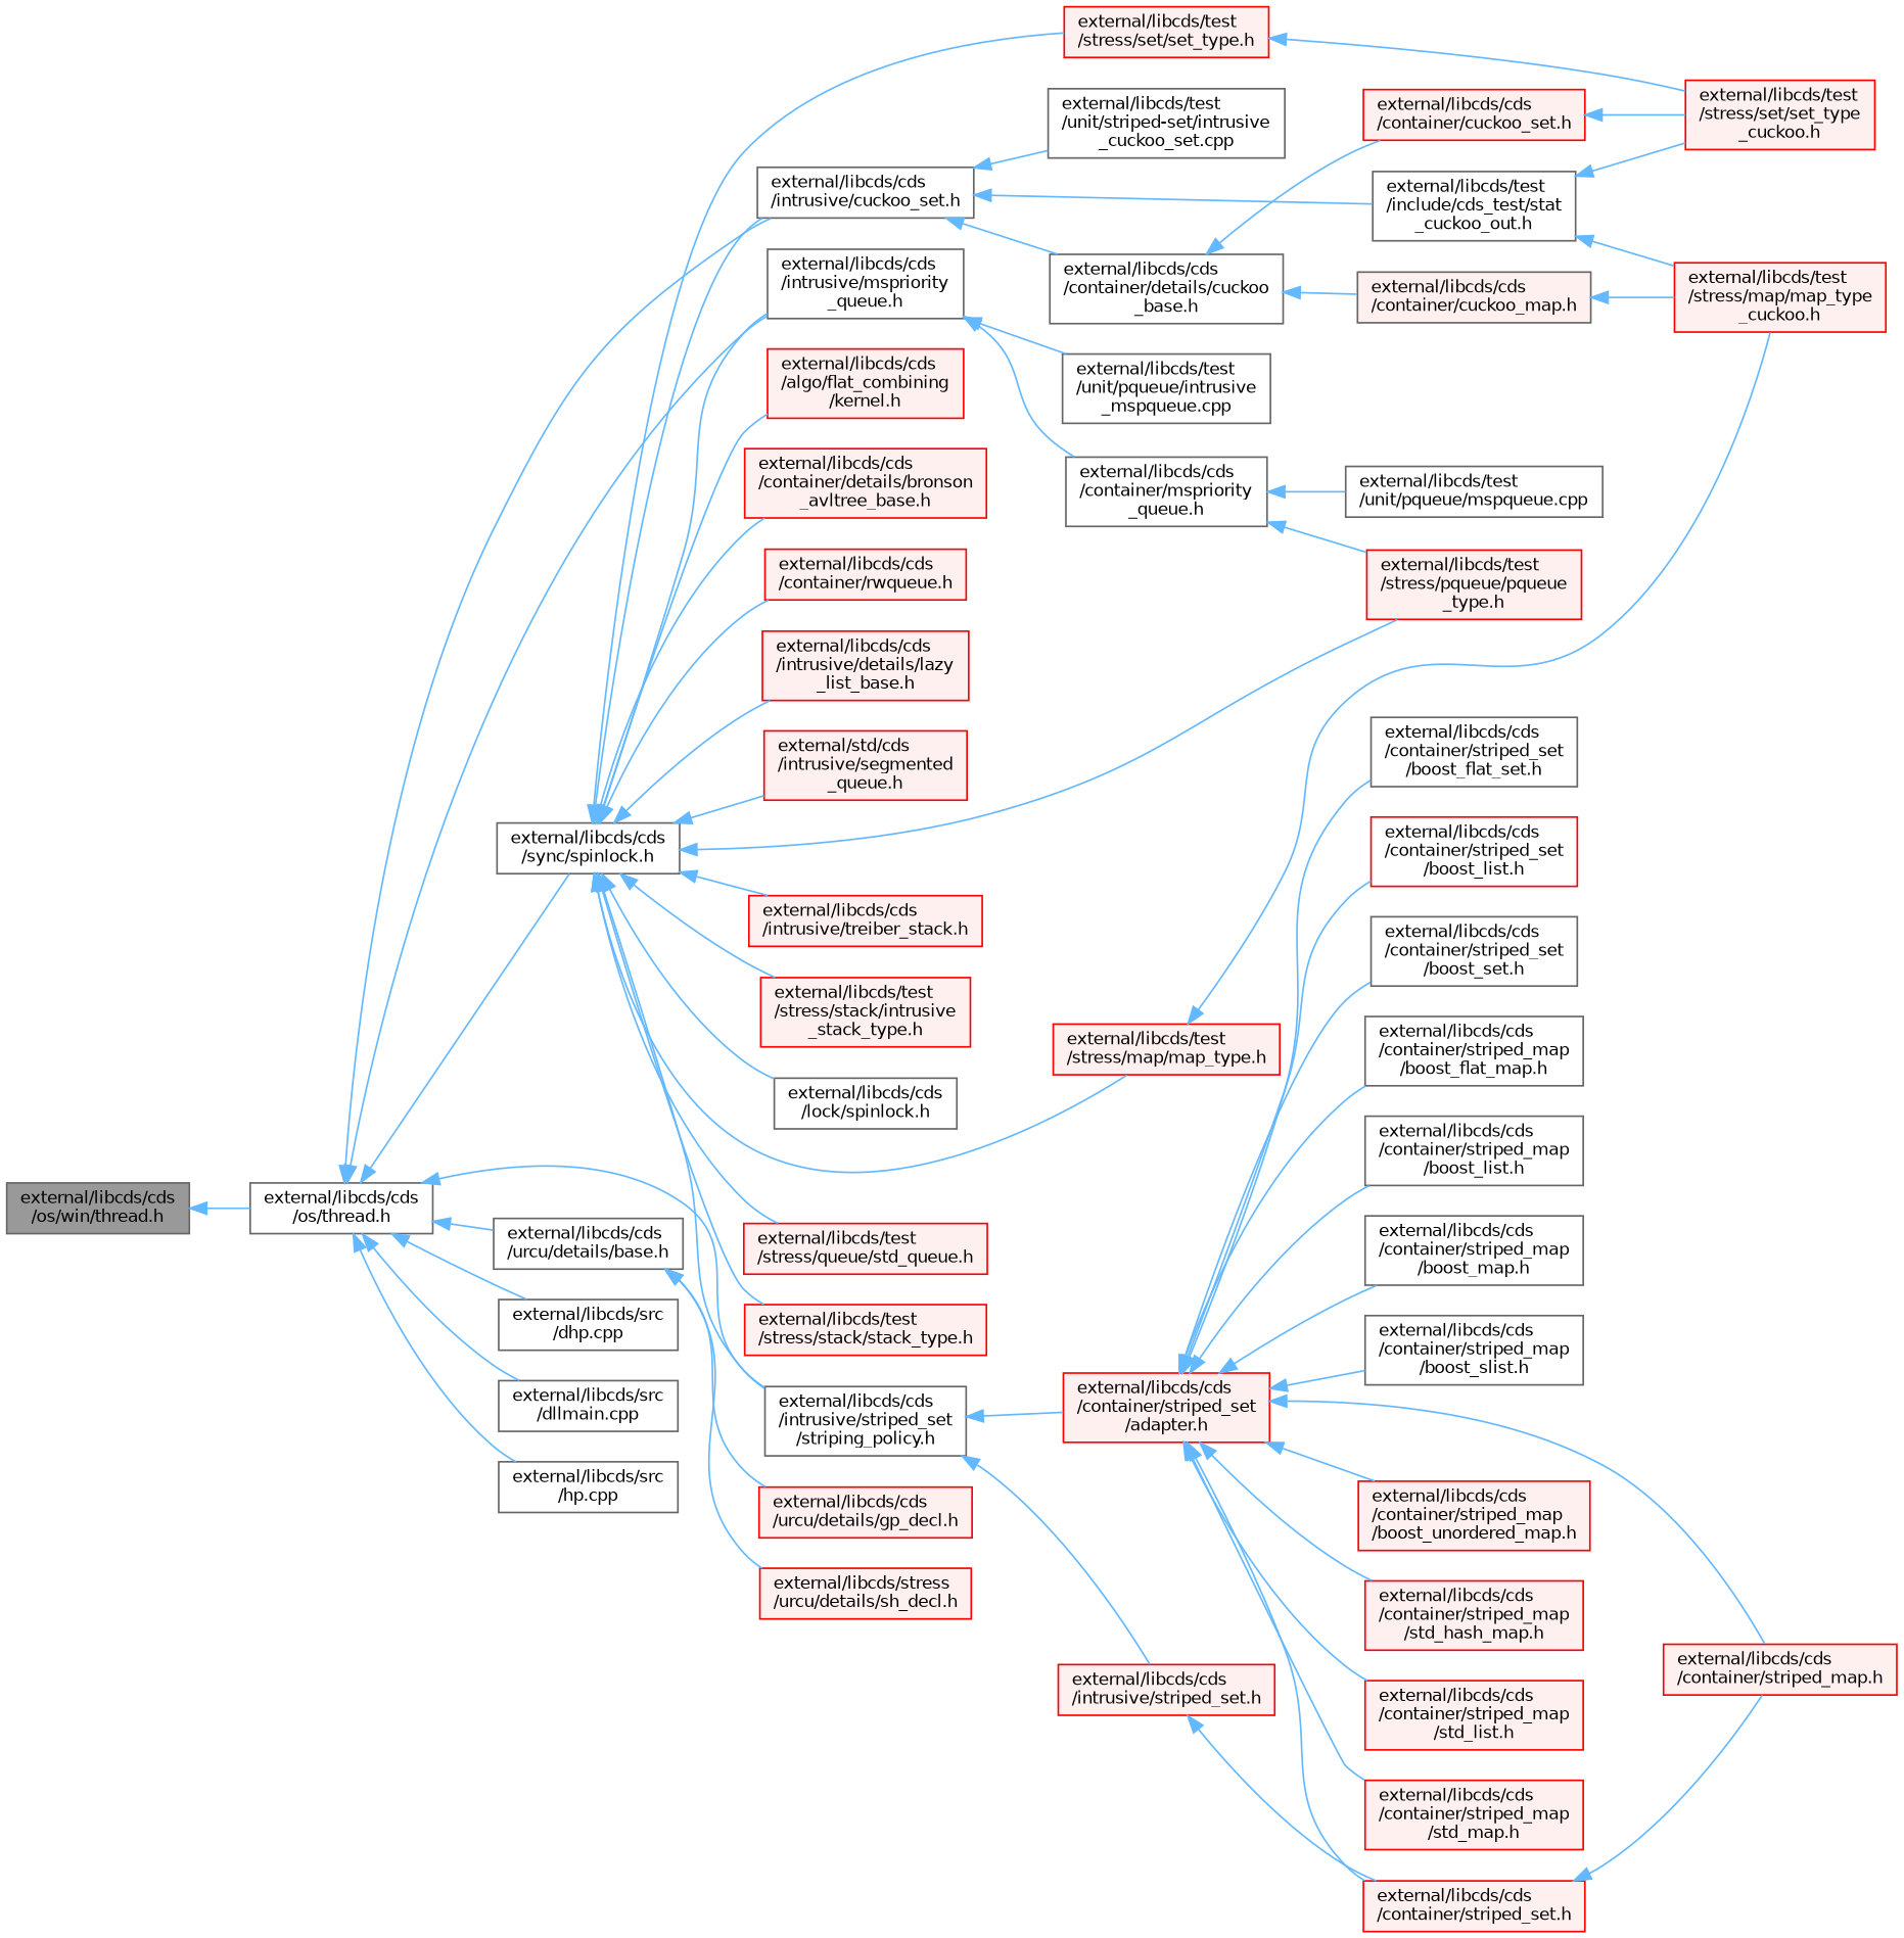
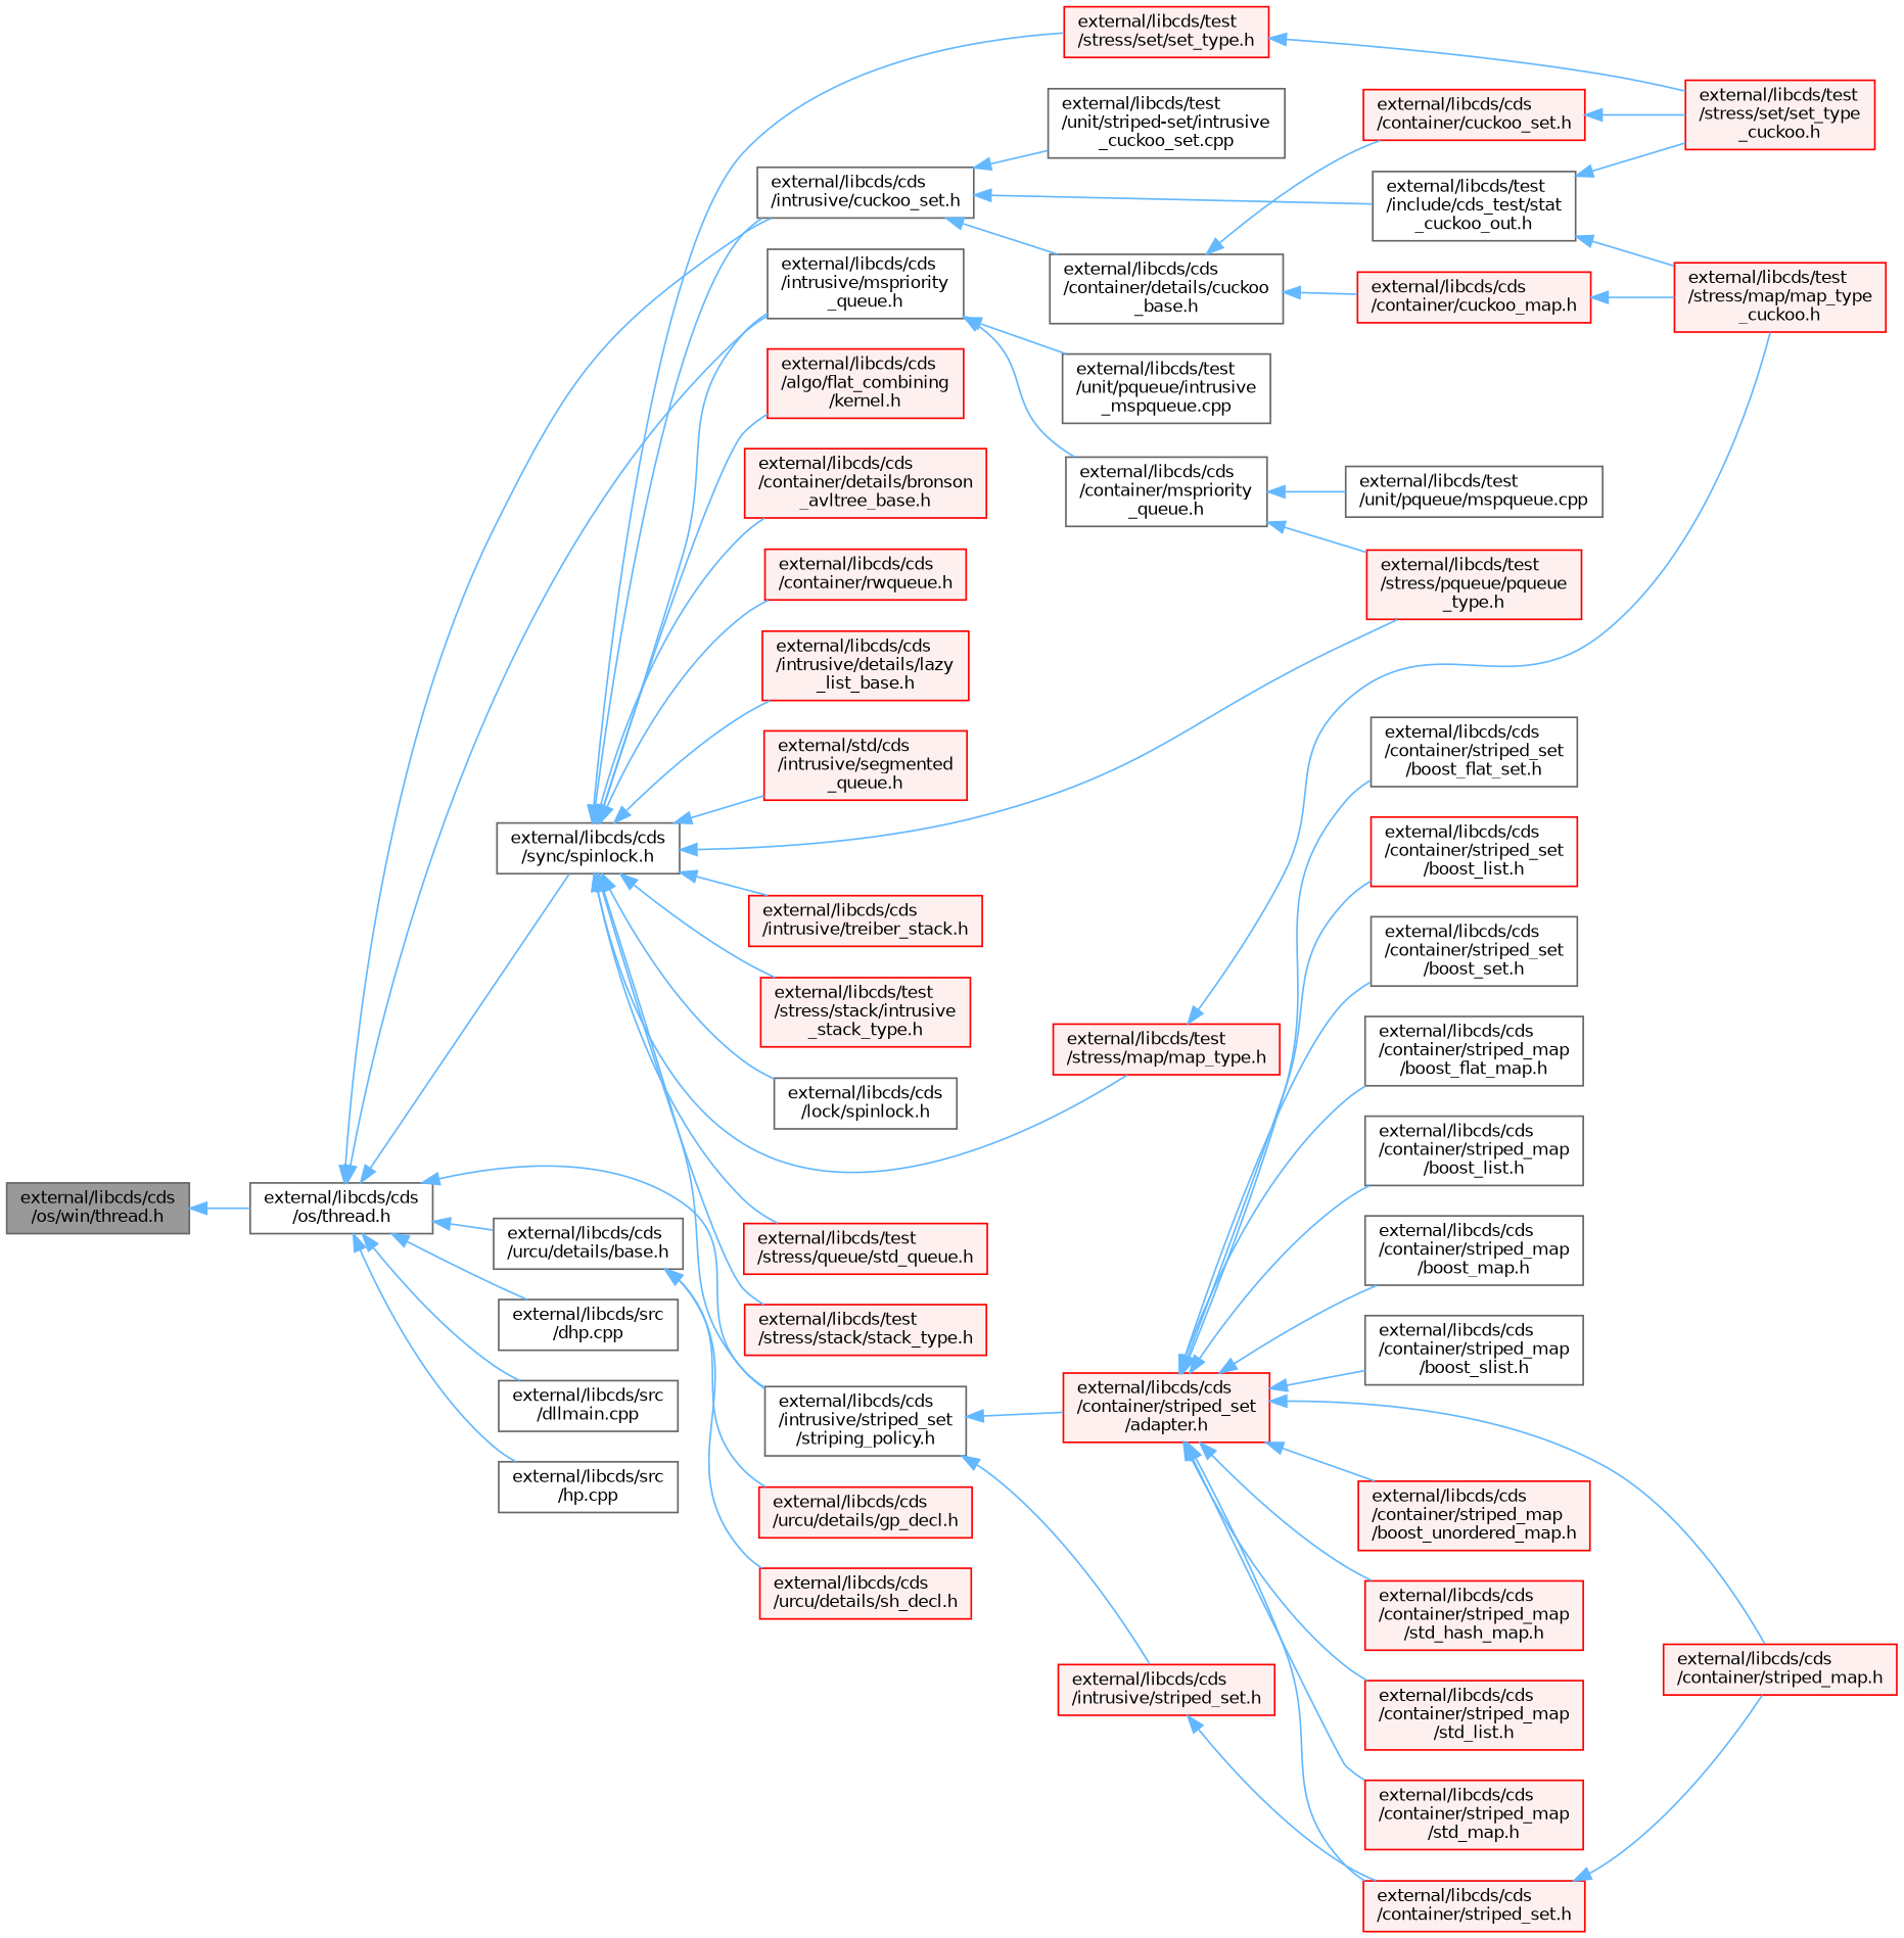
  digraph {
    rankdir=LR
    node [color=red fillcolor="#FFF0F0" fontname=Helvetica fontsize=10 shape=box style=filled]
    edge [color=steelblue1 dir=back fontname=Helvetica fontsize=10 labelfontname=Helvetica labelfontsize=10 style=solid]
    n1 [color=gray40 fillcolor=grey60 fontcolor=black height=0.2 label="external/libcds/cds\l/os/win/thread.h" width=0.4]
    n2 [color=grey40 fillcolor=white height=0.2 label="external/libcds/cds\l/os/thread.h" width=0.4]
    n3 [color=grey40 fillcolor=white height=0.2 label="external/libcds/cds\l/intrusive/cuckoo_set.h" width=0.4]
    n4 [color=grey40 fillcolor=white height=0.2 label="external/libcds/cds\l/intrusive/mspriority\l_queue.h" width=0.4]
    n5 [color=grey40 fillcolor=white height=0.2 label="external/libcds/cds\l/intrusive/striped_set\l/striping_policy.h" width=0.4]
    n6 [color=grey40 fillcolor=white height=0.2 label="external/libcds/cds\l/sync/spinlock.h" width=0.4]
    n7 [color=grey40 fillcolor=white height=0.2 label="external/libcds/cds\l/urcu/details/base.h" width=0.4]
    n8 [color=grey40 fillcolor=white height=0.2 label="external/libcds/src\l/dhp.cpp" width=0.4]
    n9 [color=grey40 fillcolor=white height=0.2 label="external/libcds/src\l/dllmain.cpp" width=0.4]
    n10 [color=grey40 fillcolor=white height=0.2 label="external/libcds/src\l/hp.cpp" width=0.4]
    n11 [color=grey40 fillcolor=white height=0.2 label="external/libcds/cds\l/container/details/cuckoo\l_base.h" width=0.4]
    n12 [color=grey40 fillcolor=white height=0.2 label="external/libcds/test\l/include/cds_test/stat\l_cuckoo_out.h" width=0.4]
    n13 [color=grey40 fillcolor=white height=0.2 label="external/libcds/test\l/unit/striped-set/intrusive\l_cuckoo_set.cpp" width=0.4]
    n14 [color=grey40 fillcolor=white height=0.2 label="external/libcds/cds\l/container/mspriority\l_queue.h" width=0.4]
    n15 [color=grey40 fillcolor=white height=0.2 label="external/libcds/test\l/unit/pqueue/intrusive\l_mspqueue.cpp" width=0.4]
    n16 [height=0.2 label="external/libcds/cds\l/container/striped_set\l/adapter.h" width=0.4]
    n17 [height=0.2 label="external/libcds/cds\l/intrusive/striped_set.h" width=0.4]
    n18 [height=0.2 label="external/libcds/test\l/stress/pqueue/pqueue\l_type.h" width=0.4]
    n19 [height=0.2 label="external/libcds/cds\l/algo/flat_combining\l/kernel.h" width=0.4]
    n20 [height=0.2 label="external/libcds/cds\l/container/details/bronson\l_avltree_base.h" width=0.4]
    n21 [height=0.2 label="external/libcds/cds\l/container/rwqueue.h" width=0.4]
    n22 [height=0.2 label="external/libcds/cds\l/intrusive/details/lazy\l_list_base.h" width=0.4]
    n23 [height=0.2 label="external/std/cds\l/intrusive/segmented\l_queue.h" width=0.4]
    n24 [height=0.2 label="external/libcds/cds\l/intrusive/treiber_stack.h" width=0.4]
    n25 [height=0.2 label="external/libcds/test\l/stress/stack/intrusive\l_stack_type.h" width=0.4]
    n26 [color=grey40 fillcolor=white height=0.2 label="external/libcds/cds\l/lock/spinlock.h" width=0.4]
    n27 [height=0.2 label="external/libcds/test\l/stress/map/map_type.h" width=0.4]
    n28 [height=0.2 label="external/libcds/test\l/stress/queue/std_queue.h" width=0.4]
    n29 [height=0.2 label="external/libcds/test\l/stress/set/set_type.h" width=0.4]
    n30 [height=0.2 label="external/libcds/test\l/stress/stack/stack_type.h" width=0.4]
    n31 [height=0.2 label="external/libcds/cds\l/urcu/details/gp_decl.h" width=0.4]
-   n32 [height=0.2 label="external/libcds/stress\l/urcu/details/sh_decl.h" width=0.4]
-   n33 [color=grey40 height=0.2 label="external/libcds/cds\l/container/cuckoo_map.h" width=0.4]
+   n32 [height=0.2 label="external/libcds/cds\l/urcu/details/sh_decl.h" width=0.4]
+   n33 [height=0.2 label="external/libcds/cds\l/container/cuckoo_map.h" width=0.4]
    n34 [height=0.2 label="external/libcds/cds\l/container/cuckoo_set.h" width=0.4]
    n35 [height=0.2 label="external/libcds/test\l/stress/map/map_type\l_cuckoo.h" width=0.4]
    n36 [height=0.2 label="external/libcds/test\l/stress/set/set_type\l_cuckoo.h" width=0.4]
    n37 [color=grey40 fillcolor=white height=0.2 label="external/libcds/test\l/unit/pqueue/mspqueue.cpp" width=0.4]
    n38 [height=0.2 label="external/libcds/cds\l/container/striped_map.h" width=0.4]
    n39 [color=grey40 fillcolor=white height=0.2 label="external/libcds/cds\l/container/striped_map\l/boost_flat_map.h" width=0.4]
    n40 [color=grey40 fillcolor=white height=0.2 label="external/libcds/cds\l/container/striped_map\l/boost_list.h" width=0.4]
    n41 [color=grey40 fillcolor=white height=0.2 label="external/libcds/cds\l/container/striped_map\l/boost_map.h" width=0.4]
    n42 [color=grey40 fillcolor=white height=0.2 label="external/libcds/cds\l/container/striped_map\l/boost_slist.h" width=0.4]
    n43 [height=0.2 label="external/libcds/cds\l/container/striped_map\l/boost_unordered_map.h" width=0.4]
    n44 [height=0.2 label="external/libcds/cds\l/container/striped_map\l/std_hash_map.h" width=0.4]
    n45 [height=0.2 label="external/libcds/cds\l/container/striped_map\l/std_list.h" width=0.4]
    n46 [height=0.2 label="external/libcds/cds\l/container/striped_map\l/std_map.h" width=0.4]
    n47 [height=0.2 label="external/libcds/cds\l/container/striped_set.h" width=0.4]
    n48 [color=grey40 fillcolor=white height=0.2 label="external/libcds/cds\l/container/striped_set\l/boost_flat_set.h" width=0.4]
    n49 [fillcolor=white height=0.2 label="external/libcds/cds\l/container/striped_set\l/boost_list.h" width=0.4]
    n50 [color=grey40 fillcolor=white height=0.2 label="external/libcds/cds\l/container/striped_set\l/boost_set.h" width=0.4]
    n1 -> n2
    n2 -> n3
    n2 -> n4
    n2 -> n5
    n2 -> n6
    n2 -> n7
    n2 -> n8
    n2 -> n9
    n2 -> n10
    n3 -> n11
    n3 -> n12
    n3 -> n13
    n4 -> n14
    n4 -> n15
    n5 -> n16
    n5 -> n17
    n6 -> n3
    n6 -> n4
    n6 -> n5
    n6 -> n18
    n6 -> n19
    n6 -> n20
    n6 -> n21
    n6 -> n22
    n6 -> n23
    n6 -> n24
    n6 -> n25
    n6 -> n26
    n6 -> n27
    n6 -> n28
    n6 -> n29
    n6 -> n30
    n7 -> n31
    n7 -> n32
    n11 -> n33
    n11 -> n34
    n12 -> n35
    n12 -> n36
    n14 -> n18
    n14 -> n37
    n16 -> n38
    n16 -> n39
    n16 -> n40
    n16 -> n41
    n16 -> n42
    n16 -> n43
    n16 -> n44
    n16 -> n45
    n16 -> n46
    n16 -> n47
    n16 -> n48
    n16 -> n49
    n16 -> n50
    n17 -> n47
    n27 -> n35
    n29 -> n36
    n33 -> n35
    n34 -> n36
    n47 -> n38
  }
